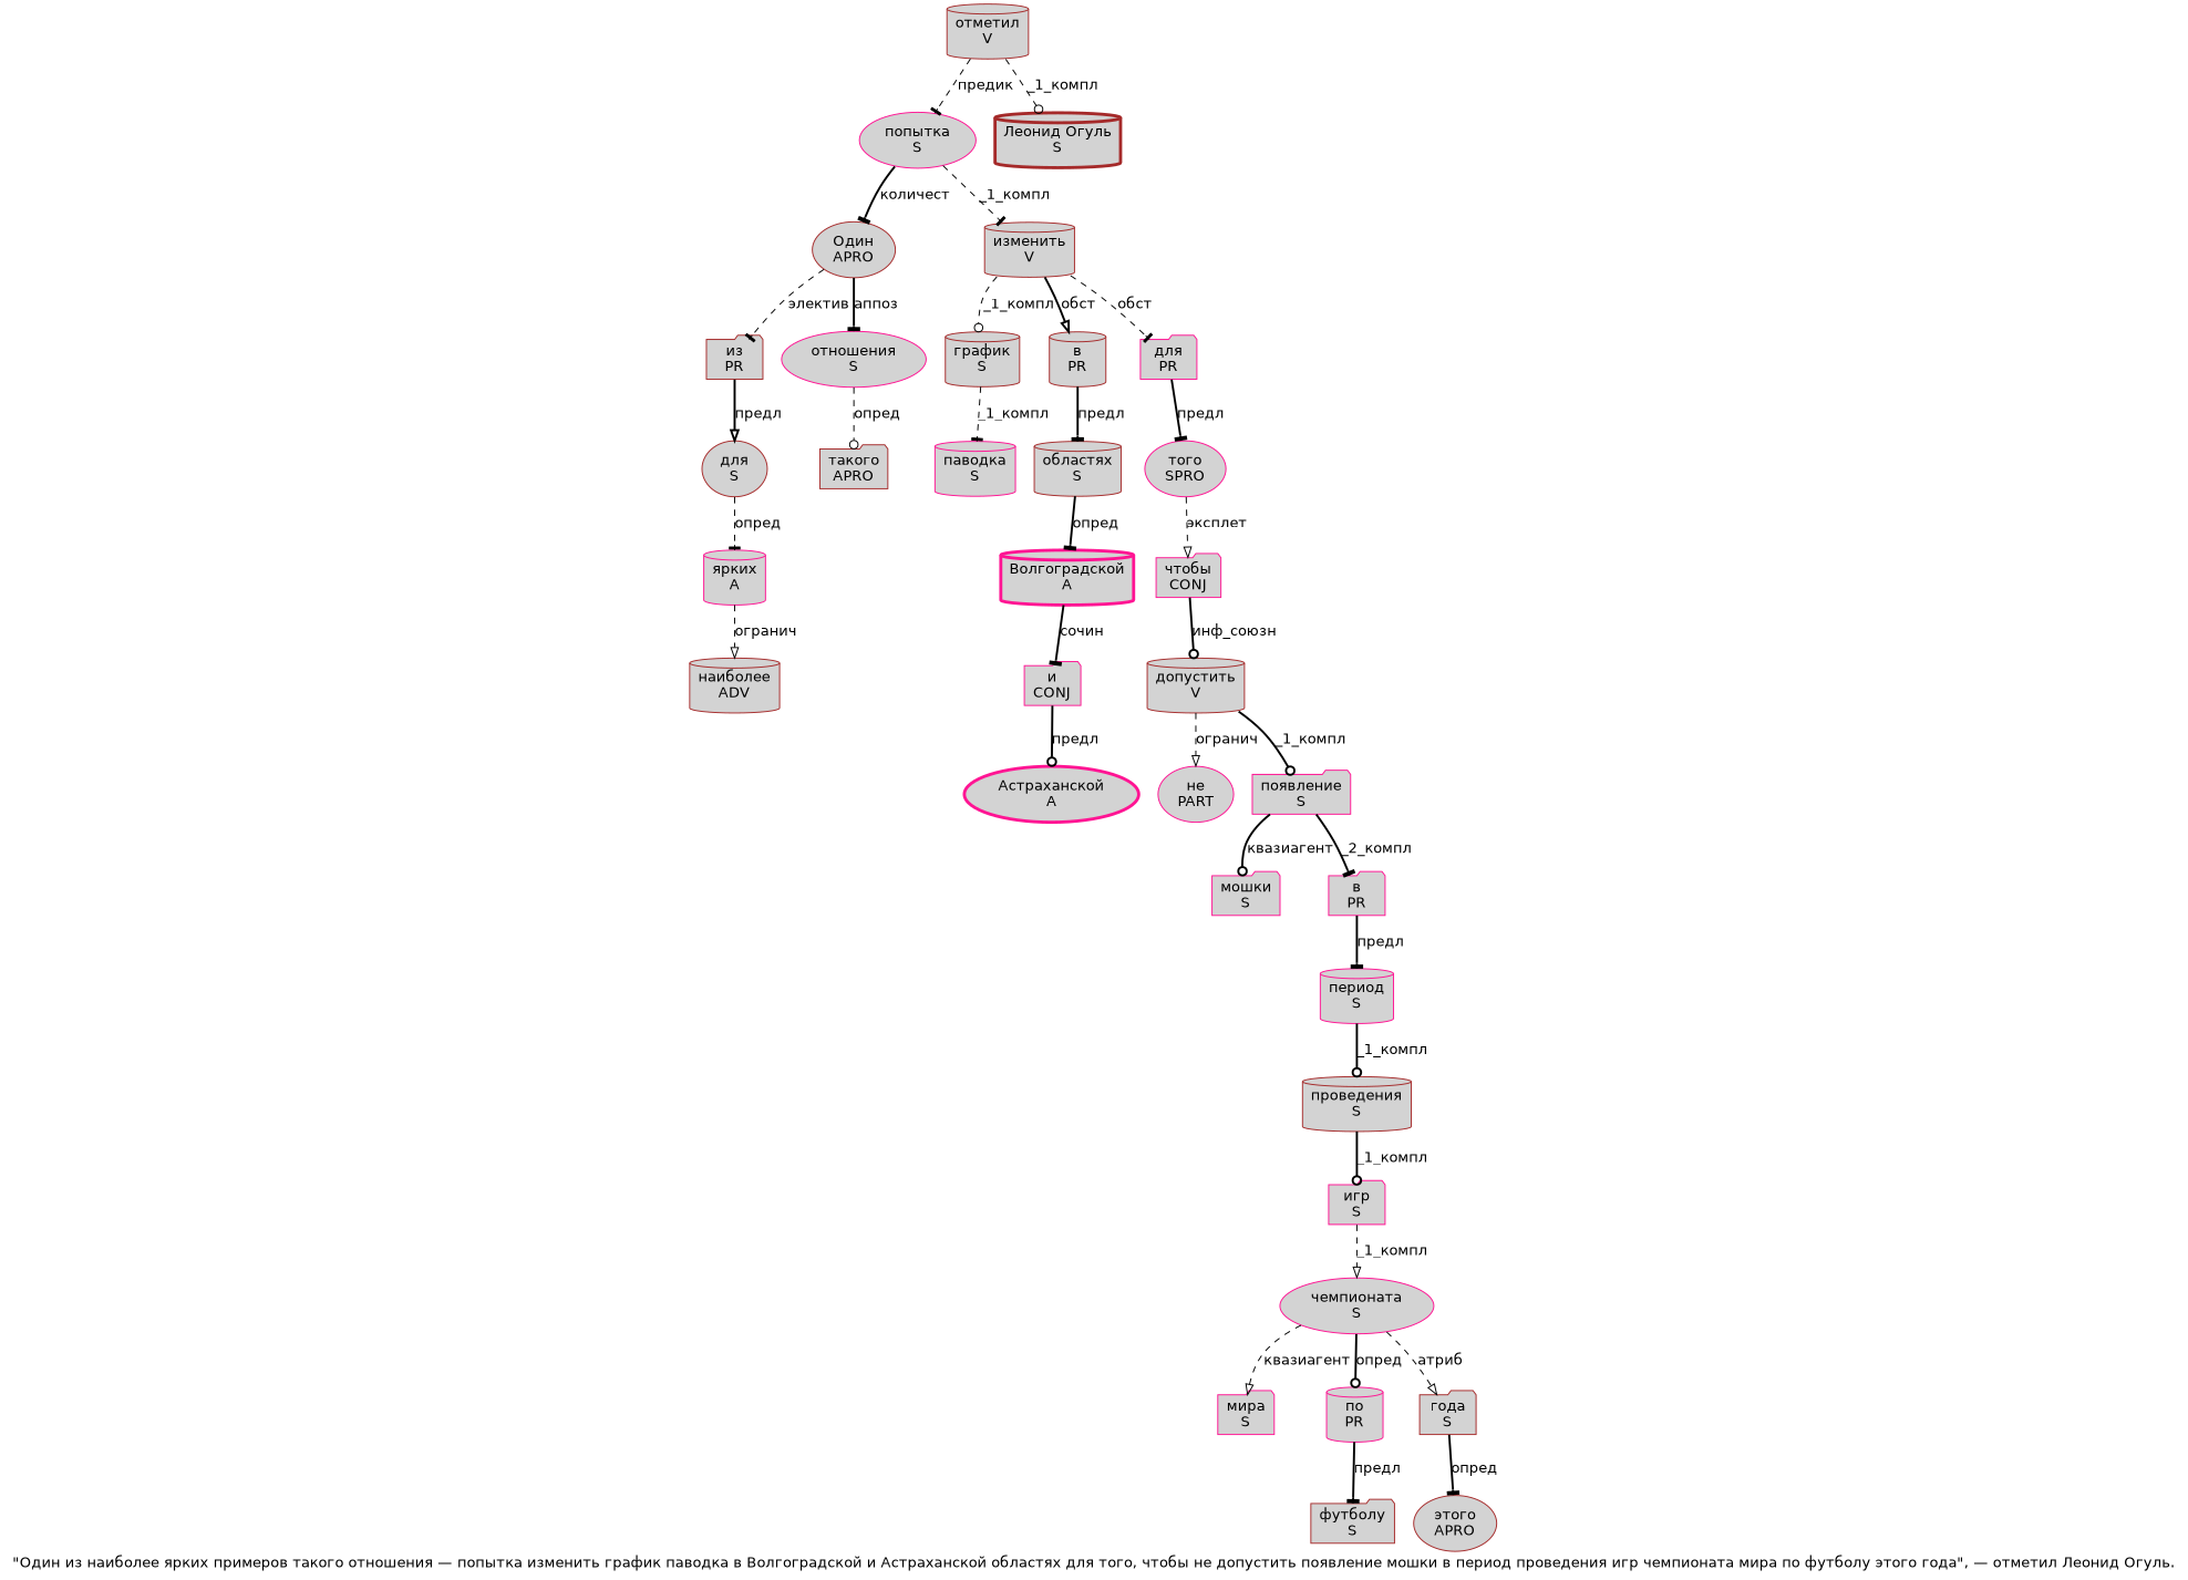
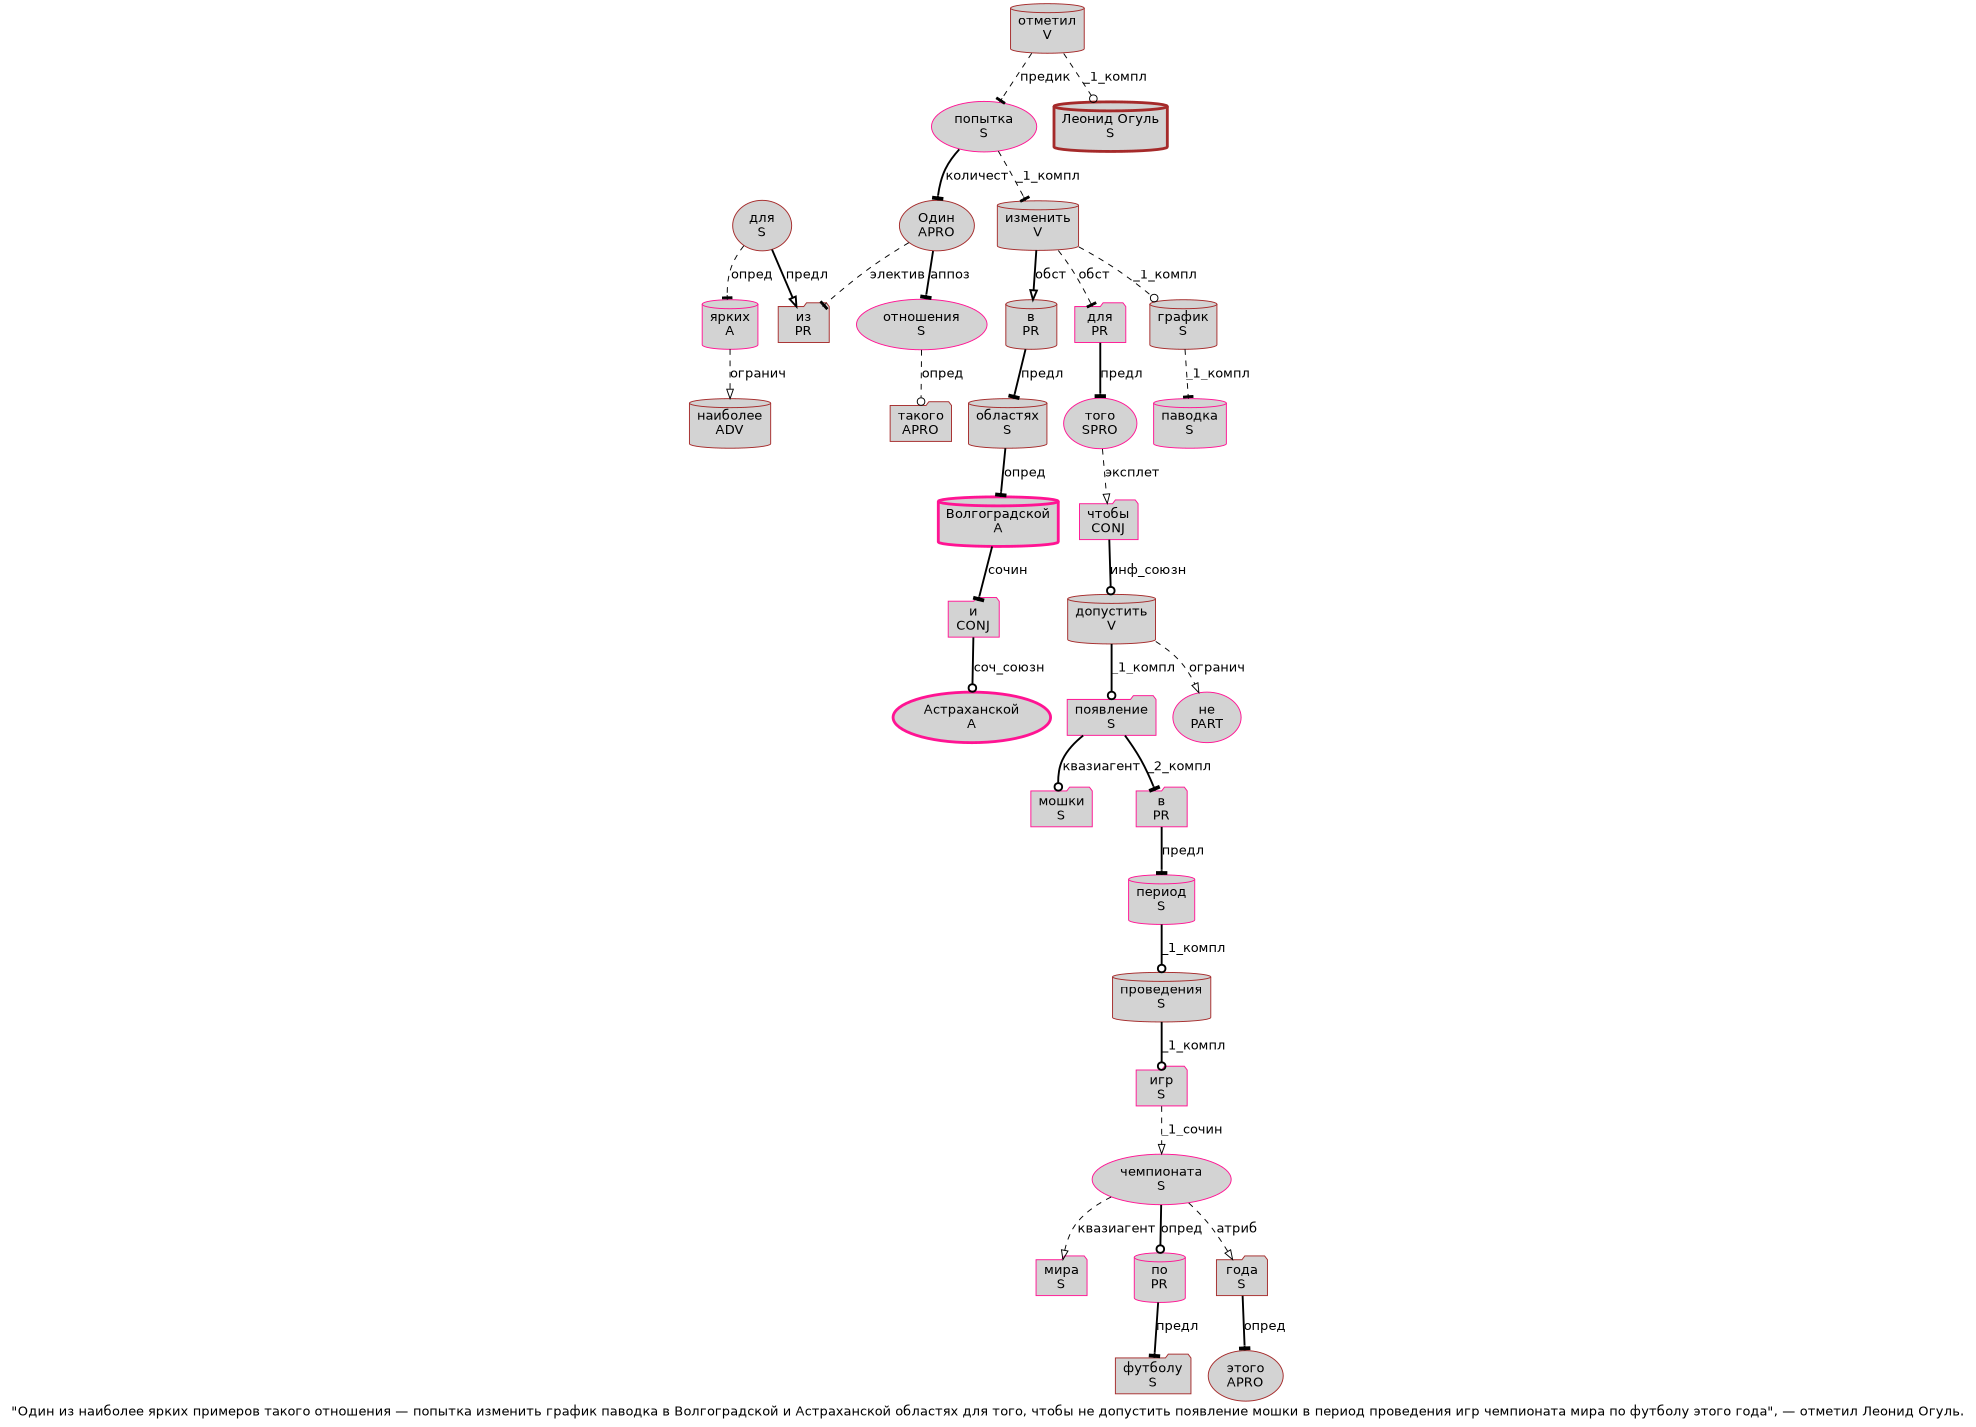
  digraph {
    fontname="DejaVu Sans"
    label="\"Один из наиболее ярких примеров такого отношения — попытка изменить график паводка в Волгоградской и Астраханской областях для того, чтобы не допустить появление мошки в период проведения игр чемпионата мира по футболу этого года\", — отметил Леонид Огуль."
    node [color=deeppink fillcolor=lightgray fontname="DejaVu Sans" penwidth=1 shape=cylinder style=filled]
    edge [arrowhead=tee fontname="DejaVu Sans" style=bold]
    n1 [color=brown label="Один\nAPRO" shape=ellipse]
    n2 [color=brown label="из\nPR" shape=folder]
    n3 [label="отношения\nS" shape=ellipse]
    n4 [color=brown label="для\nS" shape=ellipse]
    n5 [color=brown label="такого\nAPRO" shape=folder]
    n6 [label="ярких\nA"]
    n7 [color=brown label="наиболее\nADV"]
    n8 [label="попытка\nS" shape=ellipse]
    n9 [color=brown label="изменить\nV"]
    n10 [color=brown label="график\nS"]
    n11 [color=brown label="в\nPR"]
    n12 [label="для\nPR" shape=folder]
    n13 [label="паводка\nS"]
    n14 [color=brown label="областях\nS"]
    n15 [label="того\nSPRO" shape=ellipse]
    n16 [label="Волгоградской\nA" penwidth=3]
    n17 [label="и\nCONJ" shape=folder]
    n18 [label="Астраханской\nA" penwidth=3 shape=ellipse]
    n19 [label="чтобы\nCONJ" shape=folder]
    n20 [color=brown label="допустить\nV"]
    n21 [label="не\nPART" shape=ellipse]
    n22 [label="появление\nS" shape=folder]
    n23 [label="мошки\nS" shape=folder]
    n24 [label="в\nPR" shape=folder]
    n25 [label="период\nS"]
    n26 [color=brown label="проведения\nS"]
    n27 [label="игр\nS" shape=folder]
    n28 [label="чемпионата\nS" shape=ellipse]
    n29 [label="мира\nS" shape=folder]
    n30 [label="по\nPR"]
    n31 [color=brown label="года\nS" shape=folder]
    n32 [color=brown label="футболу\nS" shape=folder]
    n33 [color=brown label="этого\nAPRO" shape=ellipse]
    n34 [color=brown label="отметил\nV"]
    n35 [color=brown label="Леонид Огуль\nS" penwidth=3]
    n1 -> n2 [label="электив" style=dashed]
    n1 -> n3 [label="аппоз"]
-   n2 -> n4 [arrowhead=onormal label="предл"]
+   n4 -> n2 [arrowhead=onormal label="предл"]
    n3 -> n5 [arrowhead=odot label="опред" style=dashed]
    n4 -> n6 [label="опред" style=dashed]
    n6 -> n7 [arrowhead=onormal label="огранич" style=dashed]
    n8 -> n1 [label="количест"]
    n8 -> n9 [label="_1_компл" style=dashed]
    n9 -> n10 [arrowhead=odot label="_1_компл" style=dashed]
    n9 -> n11 [arrowhead=onormal label="обст"]
    n9 -> n12 [label="обст" style=dashed]
    n10 -> n13 [label="_1_компл" style=dashed]
    n11 -> n14 [label="предл"]
    n12 -> n15 [label="предл"]
    n14 -> n16 [label="опред"]
    n15 -> n19 [arrowhead=onormal label="эксплет" style=dashed]
    n16 -> n17 [label="сочин"]
-   n17 -> n18 [arrowhead=odot label="предл"]
+   n17 -> n18 [arrowhead=odot label="соч_союзн"]
    n19 -> n20 [arrowhead=odot label="инф_союзн"]
    n20 -> n21 [arrowhead=onormal label="огранич" style=dashed]
    n20 -> n22 [arrowhead=odot label="_1_компл"]
    n22 -> n23 [arrowhead=odot label="квазиагент"]
    n22 -> n24 [label="_2_компл"]
    n24 -> n25 [label="предл"]
    n25 -> n26 [arrowhead=odot label="_1_компл"]
    n26 -> n27 [arrowhead=odot label="_1_компл"]
-   n27 -> n28 [arrowhead=onormal label="_1_компл" style=dashed]
+   n27 -> n28 [arrowhead=onormal label="_1_сочин" style=dashed]
    n28 -> n29 [arrowhead=onormal label="квазиагент" style=dashed]
    n28 -> n30 [arrowhead=odot label="опред"]
    n28 -> n31 [arrowhead=onormal label="атриб" style=dashed]
    n30 -> n32 [label="предл"]
    n31 -> n33 [label="опред"]
    n34 -> n8 [label="предик" style=dashed]
    n34 -> n35 [arrowhead=odot label="_1_компл" style=dashed]
  }
